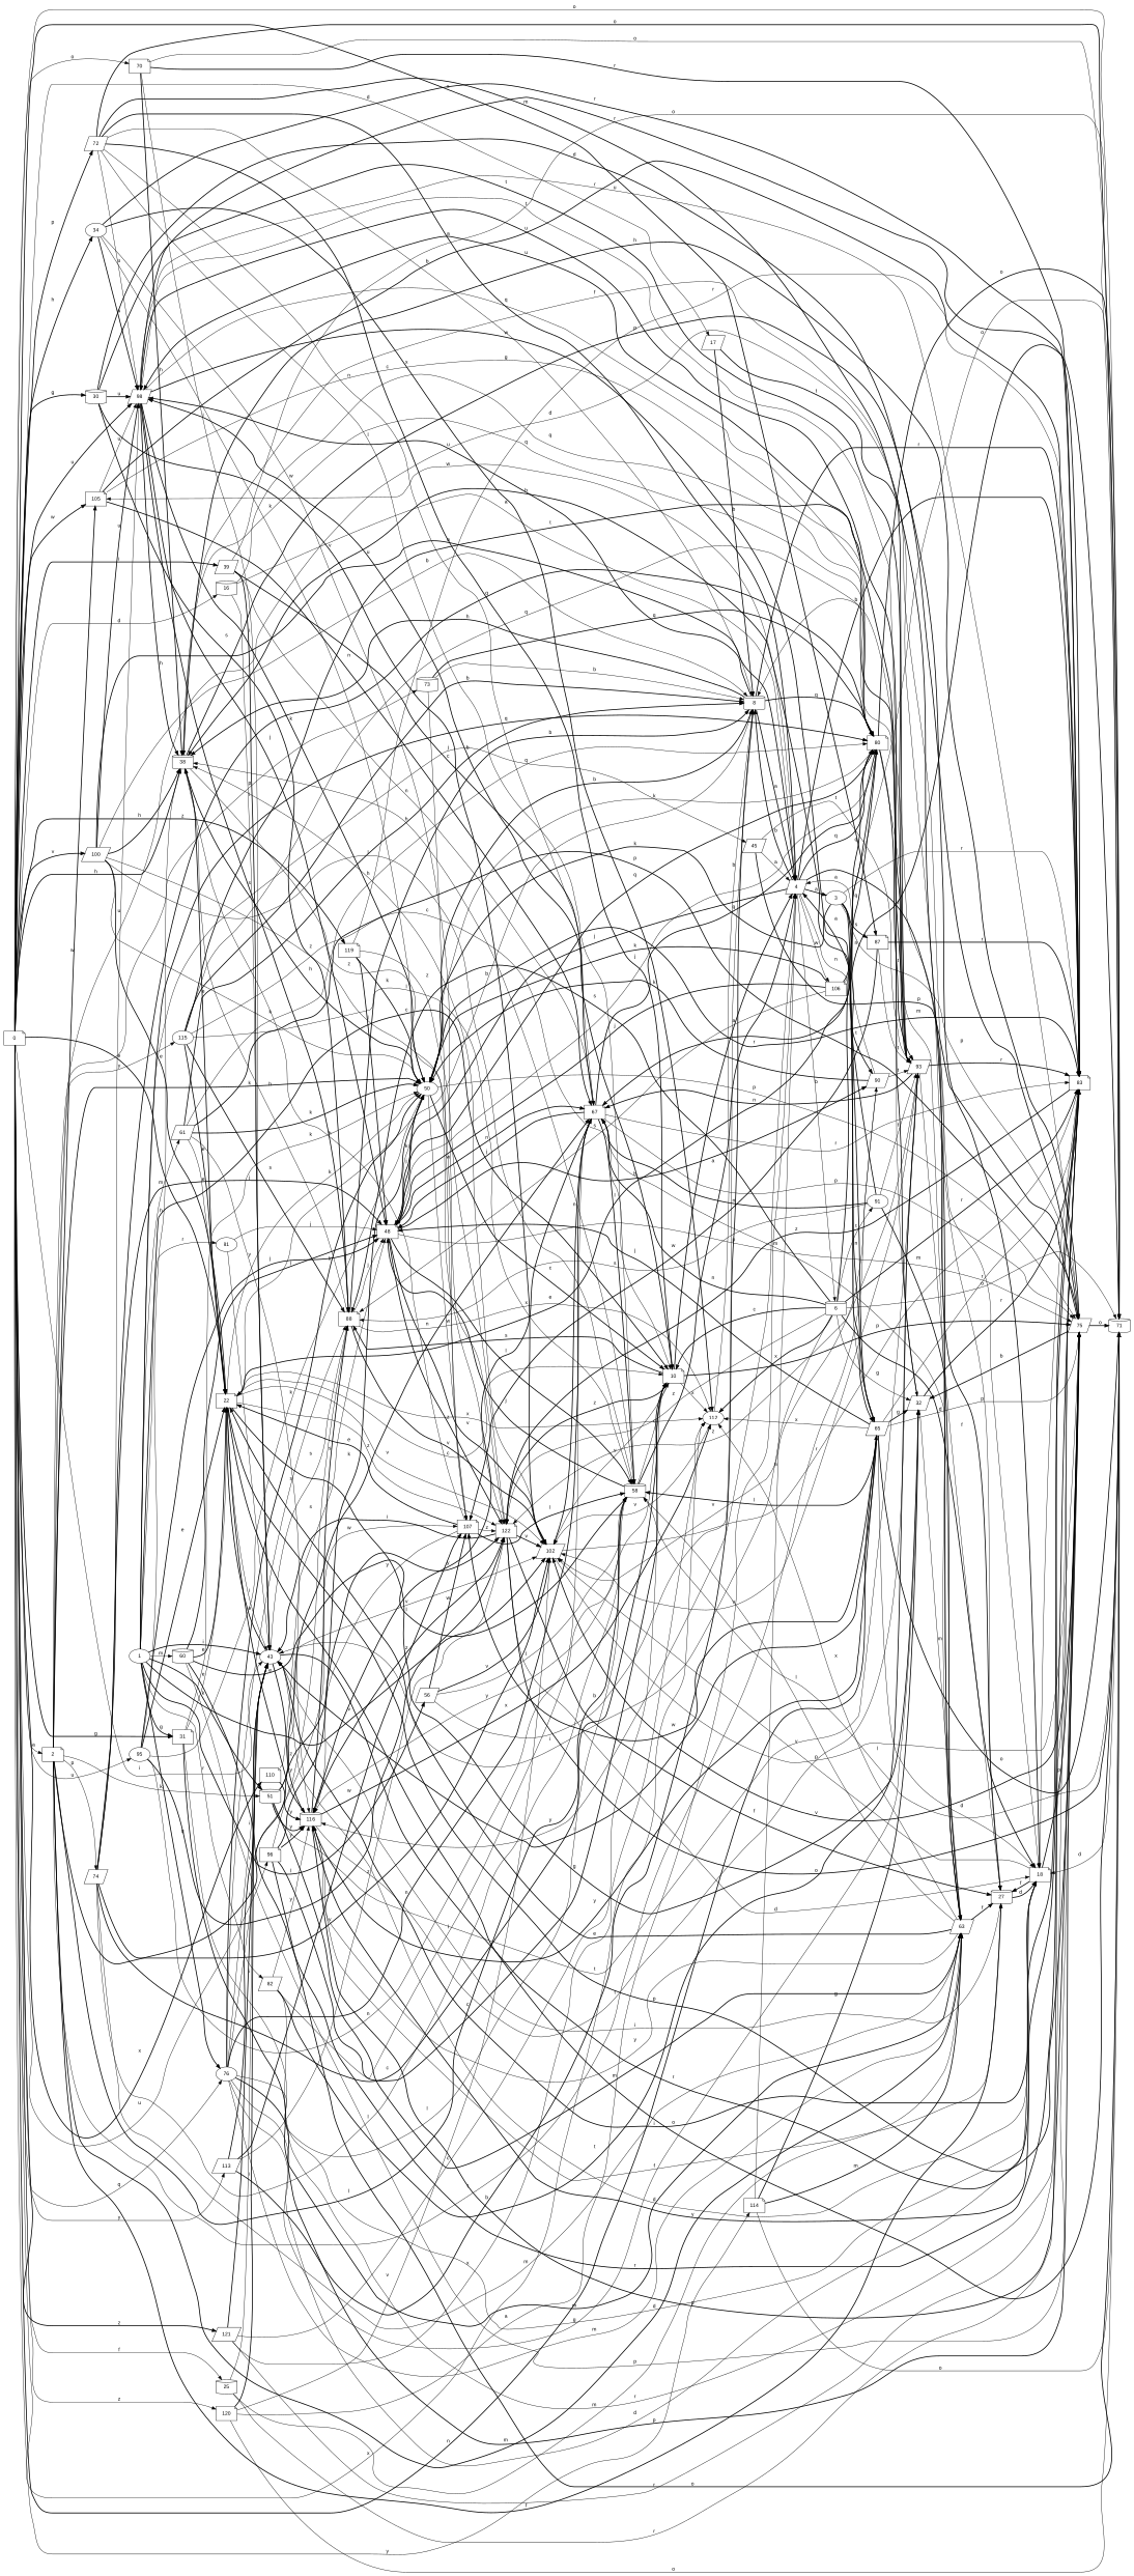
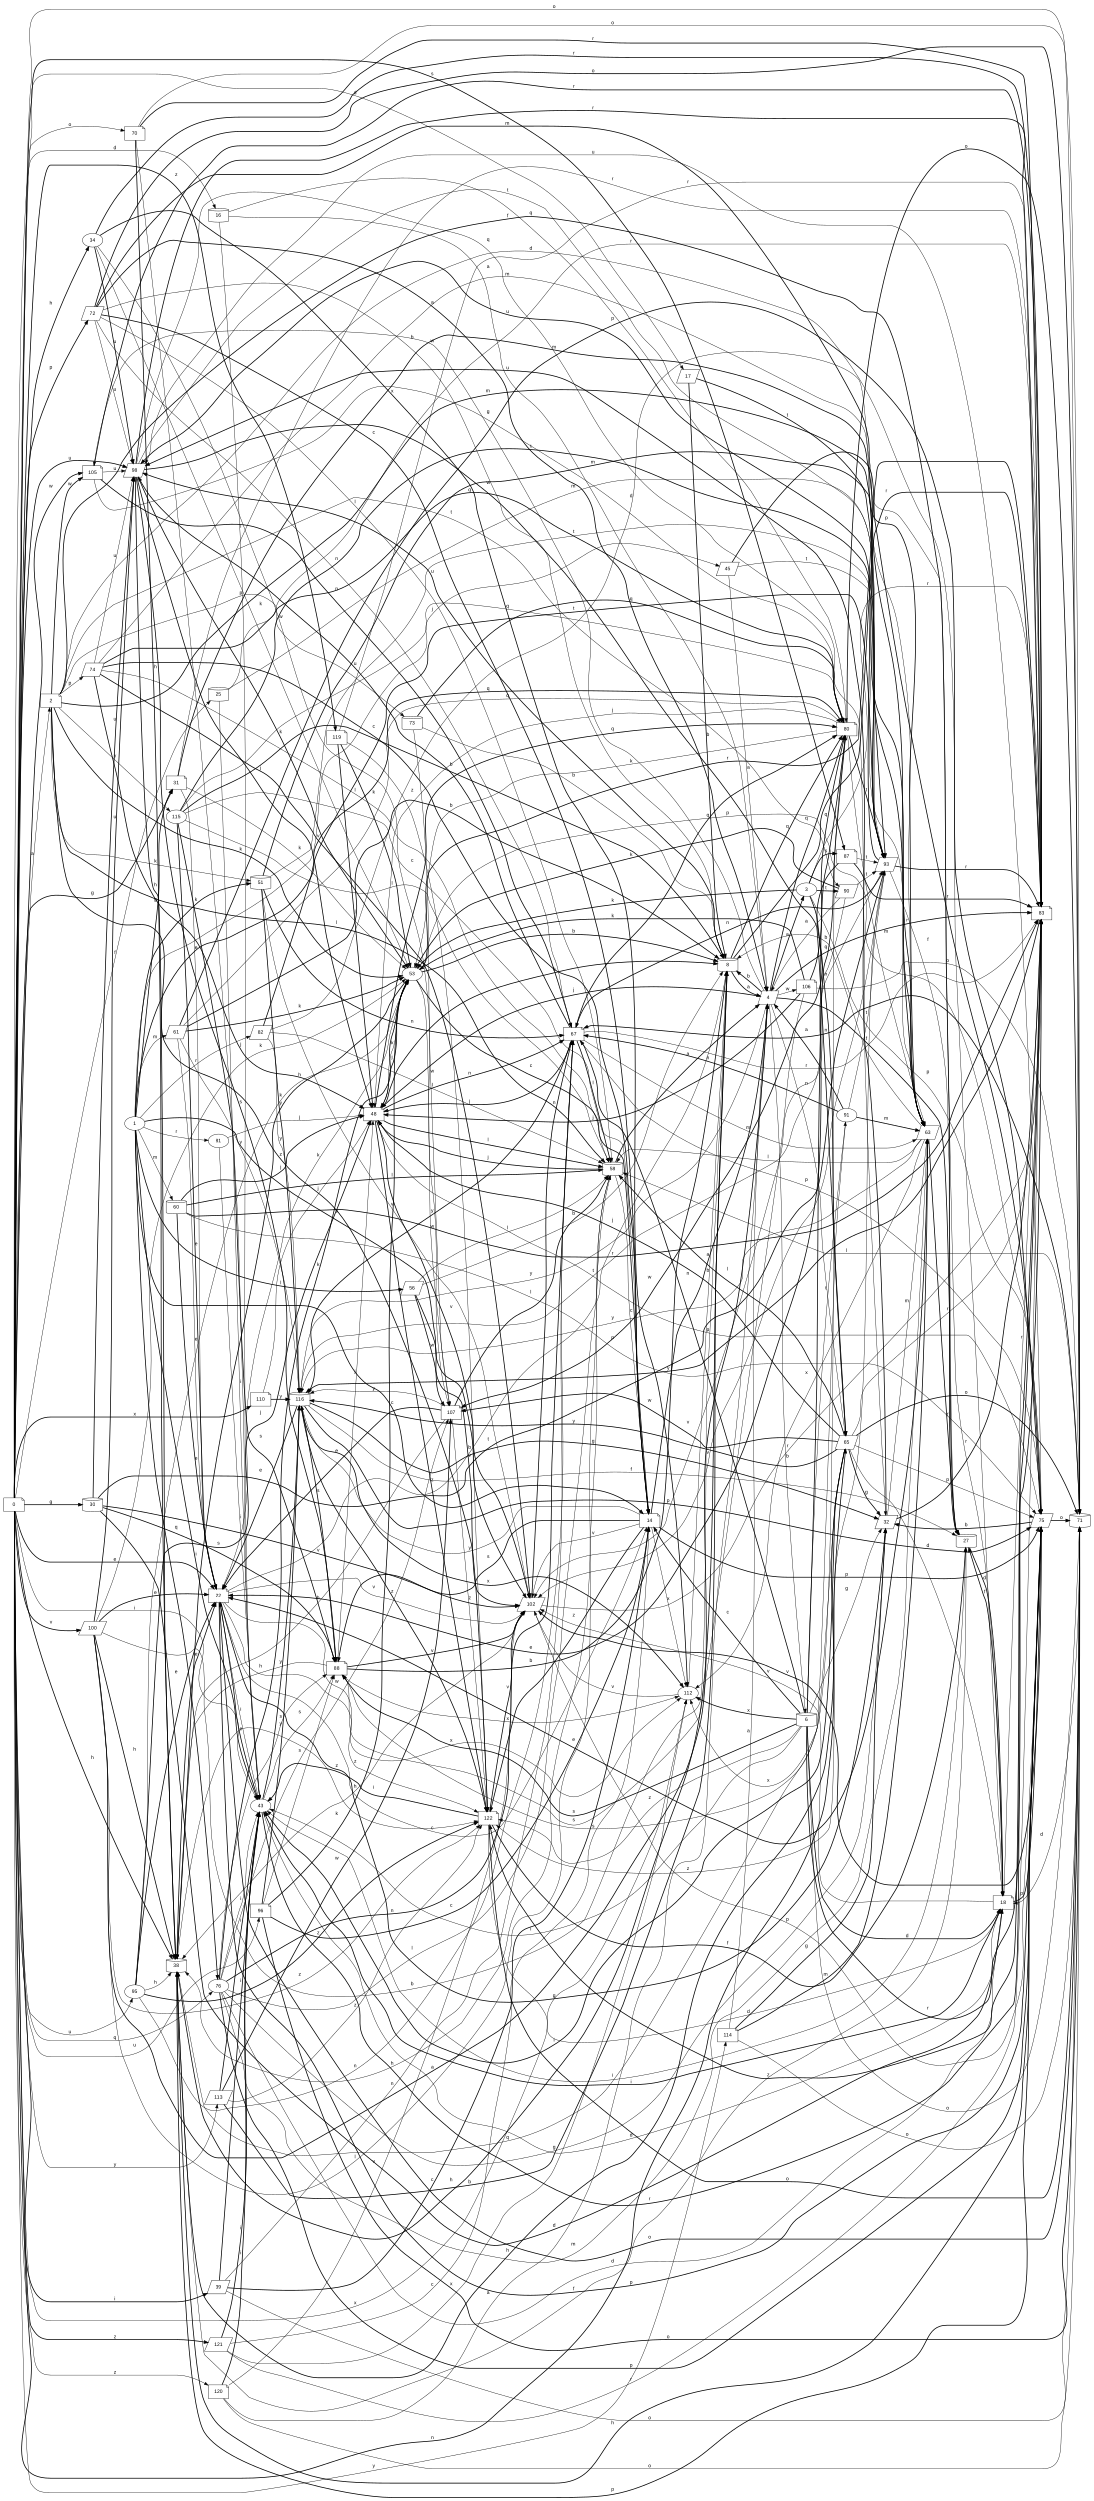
  strict digraph {
    fontname="Liberation Sans"
    rankdir=LR
    node [fontname="Liberation Sans" shape=note]
    edge [fontname="Liberation Sans" style=bold]
    0
    2
    16 [shape=cylinder]
    17 [shape=parallelogram]
    22
    25 [shape=cylinder]
    30 [shape=cylinder]
    31
    34 [shape=ellipse]
    38 [shape=cylinder]
    39 [shape=parallelogram]
    43 [shape=ellipse]
    65 [shape=parallelogram]
    70
    71 [shape=cylinder]
    72 [shape=parallelogram]
    76 [shape=ellipse]
    87
    95 [shape=ellipse]
    96
    98 [shape=parallelogram]
    100 [shape=parallelogram]
    105
    110
    112 [shape=ellipse]
    113 [shape=parallelogram]
    114
    119
    120
    121 [shape=parallelogram]
    51 [shape=cylinder]
    18
    27 [shape=cylinder]
-   53 [shape=ellipse label=50]
+   53 [shape=ellipse]
    58 [shape=cylinder]
    63 [shape=parallelogram]
    73 [shape=cylinder]
    74 [shape=parallelogram]
    90 [shape=parallelogram]
    115 [shape=ellipse]
    122
    80
    4 [shape=parallelogram]
    8 [shape=cylinder]
    93 [shape=parallelogram]
-   14 [label=10]
+   14
    102 [shape=parallelogram]
    75 [shape=parallelogram]
    32 [shape=parallelogram]
    83
    88
    107
    67
    116 [shape=cylinder]
    48
    1 [shape=ellipse]
    45 [shape=parallelogram]
    56 [shape=parallelogram]
    60 [shape=cylinder]
    61 [shape=parallelogram]
    81 [shape=ellipse]
    82 [shape=parallelogram]
    3 [shape=ellipse]
    6 [shape=cylinder]
    106
    91 [shape=ellipse]
    0 -> 2 [label=a style=solid]
    0 -> 16 [label=d style=solid]
    0 -> 17 [label=d style=solid]
    0 -> 22 [label=e]
    0 -> 25 [label=f style=solid]
    0 -> 30 [label=g]
    0 -> 31 [label=g]
    0 -> 34 [label=h]
    0 -> 38 [label=h]
    0 -> 39 [label=i]
    0 -> 43 [label=i style=solid]
    0 -> 65 [label=n]
    0 -> 70 [label=o style=solid]
    0 -> 71 [label=o style=solid]
    0 -> 72 [label=p]
    0 -> 76 [label=q style=solid]
    0 -> 87 [label=s]
    0 -> 95 [label=u style=solid]
    0 -> 96 [label=u style=solid]
    0 -> 98 [label=u]
    0 -> 100 [label=v]
    0 -> 105 [label=w]
    0 -> 110 [label=x]
    0 -> 112 [label=x style=solid]
    0 -> 113 [label=y style=solid]
    0 -> 114 [label=y style=solid]
    0 -> 119 [label=z]
    0 -> 120 [label=z style=solid]
    0 -> 121 [label=z]
    2 -> 105 [label=w]
    2 -> 51 [label=k style=solid]
    2 -> 18 [label=d style=solid]
    2 -> 27 [label=f]
    2 -> 53 [label=k]
    2 -> 58 [label=l]
    2 -> 63 [label=m]
    2 -> 73 [label=p style=solid]
    2 -> 74 [label=p style=solid]
    2 -> 90 [label=t style=solid]
    2 -> 115 [label=y style=solid]
    2 -> 122 [label=z]
    16 -> 43 [label=i style=solid]
    16 -> 80 [label=q style=solid]
    16 -> 4 [label=a style=solid]
    17 -> 8 [label=b]
    17 -> 93 [label=t]
    22 -> 43 [label=i style=solid]
    22 -> 71 [label=o]
    22 -> 112 [label=x style=solid]
    22 -> 53 [label=k style=solid]
    22 -> 122 [label=z style=solid]
    22 -> 8 [label=b style=solid]
    22 -> 14 [label=c style=solid]
    22 -> 102 [label=v style=solid]
    22 -> 75 [label=p]
    22 -> 32 [label=g]
    25 -> 43 [label=i style=solid]
    25 -> 63 [label=m style=solid]
    25 -> 83 [label=r style=solid]
    30 -> 98 [label=u]
    30 -> 18 [label=d]
    30 -> 93 [label=t]
    30 -> 102 [label=v]
    30 -> 88 [label=s]
    31 -> 22 [label=e style=solid]
    31 -> 53 [label=k style=solid]
    31 -> 63 [label=m]
    31 -> 83 [label=r style=solid]
    34 -> 98 [label=u]
    34 -> 112 [label=x]
    34 -> 53 [label=k style=solid]
    34 -> 83 [label=r]
    34 -> 107 [label=w style=solid]
    38 -> 22 [label=e]
    38 -> 27 [label=f style=solid]
    38 -> 122 [label=z style=solid]
-   38 -> 80 [label=q style=solid]
+   80 -> 38 [label=q style=solid]
    38 -> 75 [label=p]
    39 -> 43 [label=i]
    39 -> 71 [label=o style=solid]
    39 -> 14 [label=c]
    39 -> 67 [label=n style=solid]
    43 -> 22 [label=e]
    43 -> 18 [label=d style=solid]
    43 -> 83 [label=r]
    43 -> 88 [label=s style=solid]
    43 -> 116 [label=y]
    65 -> 38 [label=h]
    65 -> 43 [label=i]
    65 -> 71 [label=o]
    65 -> 112 [label=x style=solid]
    65 -> 18 [label=d style=solid]
    65 -> 58 [label=l]
    65 -> 75 [label=p style=solid]
    65 -> 32 [label=g]
    65 -> 83 [label=r style=solid]
    65 -> 107 [label=w]
    65 -> 116 [label=y]
    65 -> 48 [label=j]
    70 -> 38 [label=h]
    70 -> 43 [label=i style=solid]
    70 -> 71 [label=o style=solid]
    70 -> 83 [label=r]
    71 -> 18 [label=d style=solid]
    71 -> 58 [label=l style=solid]
    71 -> 67 [label=n]
    72 -> 71 [label=o]
    72 -> 98 [label=u style=solid]
    72 -> 58 [label=l style=solid]
    72 -> 63 [label=m]
    72 -> 4 [label=a]
    72 -> 8 [label=b style=solid]
    72 -> 14 [label=c]
    72 -> 67 [label=n style=solid]
    76 -> 43 [label=i style=solid]
    76 -> 18 [label=d style=solid]
    76 -> 53 [label=k]
    76 -> 58 [label=l style=solid]
    76 -> 63 [label=m style=solid]
    76 -> 75 [label=p]
    76 -> 32 [label=g style=solid]
    76 -> 88 [label=s style=solid]
    76 -> 107 [label=w style=solid]
    76 -> 67 [label=n]
    87 -> 93 [label=t style=solid]
    87 -> 83 [label=r]
    87 -> 107 [label=w]
    95 -> 22 [label=e]
    95 -> 38 [label=h style=solid]
    95 -> 53 [label=k style=solid]
    95 -> 122 [label=z]
    95 -> 67 [label=n style=solid]
    95 -> 48 [label=j]
    96 -> 71 [label=o]
    96 -> 53 [label=k]
    96 -> 14 [label=c]
    96 -> 88 [label=s style=solid]
    96 -> 116 [label=y]
    98 -> 38 [label=h]
    98 -> 65 [label=w]
    98 -> 53 [label=k]
    98 -> 80 [label=q style=solid]
    98 -> 93 [label=t style=solid]
    98 -> 83 [label=r]
    98 -> 88 [label=s]
    98 -> 48 [label=j]
    100 -> 22 [label=e]
    100 -> 38 [label=h]
    100 -> 98 [label=u]
    100 -> 53 [label=k style=solid]
    100 -> 58 [label=l style=solid]
    100 -> 122 [label=z style=solid]
    100 -> 4 [label=a]
    100 -> 8 [label=b style=solid]
    105 -> 98 [label=u style=solid]
    105 -> 32 [label=g style=solid]
    105 -> 83 [label=r]
    105 -> 67 [label=n]
    110 -> 116 [label=y]
    110 -> 48 [label=j style=solid]
    112 -> 8 [label=b style=solid]
    112 -> 102 [label=v style=solid]
    113 -> 43 [label=i]
    113 -> 122 [label=z style=solid]
    113 -> 8 [label=b]
    113 -> 107 [label=w]
    114 -> 71 [label=o style=solid]
    114 -> 63 [label=m]
    114 -> 4 [label=a style=solid]
    114 -> 32 [label=g]
    119 -> 53 [label=k]
    119 -> 122 [label=z style=solid]
    119 -> 83 [label=r style=solid]
    119 -> 48 [label=j]
    120 -> 43 [label=i]
    120 -> 71 [label=o style=solid]
    120 -> 4 [label=a style=solid]
    120 -> 102 [label=v style=solid]
    121 -> 43 [label=i]
    121 -> 112 [label=x style=solid]
    121 -> 14 [label=c style=solid]
    121 -> 83 [label=r style=solid]
    51 -> 63 [label=m]
    51 -> 93 [label=t style=solid]
    51 -> 102 [label=v style=solid]
    51 -> 67 [label=n]
    51 -> 116 [label=y]
    18 -> 43 [label=i]
    18 -> 27 [label=f]
    18 -> 102 [label=v style=solid]
    18 -> 75 [label=p]
    18 -> 83 [label=r style=solid]
    27 -> 43 [label=i style=solid]
    27 -> 18 [label=d]
    53 -> 38 [label=h]
    53 -> 8 [label=b]
    53 -> 14 [label=c]
    53 -> 75 [label=p style=solid]
    53 -> 83 [label=r]
    53 -> 107 [label=w style=solid]
    53 -> 48 [label=j]
    58 -> 38 [label=h style=solid]
    58 -> 4 [label=a]
    58 -> 14 [label=c style=solid]
    58 -> 48 [label=j]
    63 -> 22 [label=e]
    63 -> 112 [label=x style=solid]
    63 -> 27 [label=f]
    63 -> 58 [label=l style=solid]
    63 -> 8 [label=b style=solid]
    63 -> 116 [label=y style=solid]
    73 -> 80 [label=q]
    73 -> 8 [label=b style=solid]
    73 -> 107 [label=w style=solid]
    74 -> 98 [label=u style=solid]
    74 -> 58 [label=l style=solid]
    74 -> 63 [label=m style=solid]
    74 -> 80 [label=q]
    74 -> 14 [label=c]
    74 -> 102 [label=v]
    74 -> 48 [label=j]
    90 -> 53 [label=k]
    90 -> 4 [label=a style=solid]
    90 -> 93 [label=t style=solid]
    90 -> 102 [label=v style=solid]
    115 -> 22 [label=e]
    115 -> 58 [label=l style=solid]
    115 -> 80 [label=q style=solid]
    115 -> 8 [label=b]
    115 -> 93 [label=t]
    115 -> 14 [label=c style=solid]
    115 -> 88 [label=s]
    122 -> 43 [label=i]
    122 -> 71 [label=o]
    122 -> 18 [label=d style=solid]
    122 -> 27 [label=f]
    122 -> 102 [label=v]
    80 -> 22 [label=e]
    80 -> 71 [label=o]
    80 -> 53 [label=k style=solid]
    80 -> 63 [label=m style=solid]
    80 -> 93 [label=t]
    80 -> 48 [label=j style=solid]
    4 -> 65 [label=n style=solid]
    4 -> 105 [label=w style=solid]
    4 -> 27 [label=f]
    4 -> 80 [label=q]
    4 -> 8 [label=b]
    4 -> 83 [label=r]
    4 -> 116 [label=y style=solid]
    4 -> 48 [label=j]
    4 -> 3 [label=a]
    4 -> 6 [label=b style=solid]
    4 -> 106 [label=w style=solid]
    8 -> 38 [label=h]
    8 -> 98 [label=u]
    8 -> 80 [label=q]
    8 -> 4 [label=a]
    8 -> 83 [label=r]
    93 -> 98 [label=u]
    93 -> 27 [label=f style=solid]
    93 -> 122 [label=z style=solid]
    93 -> 102 [label=v style=solid]
    93 -> 83 [label=r]
    93 -> 67 [label=n]
    14 -> 112 [label=x style=solid]
    14 -> 122 [label=z]
    14 -> 4 [label=a]
    14 -> 102 [label=v style=solid]
    14 -> 75 [label=p]
    14 -> 88 [label=s]
    14 -> 116 [label=y style=solid]
    102 -> 38 [label=h style=solid]
    102 -> 75 [label=p style=solid]
    102 -> 83 [label=r style=solid]
    102 -> 67 [label=n]
    75 -> 38 [label=h]
    75 -> 71 [label=o]
    75 -> 98 [label=u style=solid]
    75 -> 102 [label=v]
    75 -> 32 [label=b]
    32 -> 98 [label=u]
    32 -> 63 [label=m style=solid]
    32 -> 83 [label=r]
    83 -> 122 [label=z]
    83 -> 116 [label=y]
    88 -> 38 [label=h style=solid]
    88 -> 112 [label=x style=solid]
    88 -> 8 [label=b]
    88 -> 102 [label=v]
    88 -> 48 [label=j style=solid]
    107 -> 22 [label=e]
    107 -> 38 [label=h style=solid]
    107 -> 58 [label=l]
    107 -> 122 [label=z style=solid]
    107 -> 116 [label=y style=solid]
    67 -> 98 [label=u]
    67 -> 58 [label=l]
    67 -> 63 [label=m style=solid]
    67 -> 80 [label=q]
    67 -> 75 [label=p style=solid]
    67 -> 83 [label=r style=solid]
    67 -> 116 [label=y]
    67 -> 48 [label=j]
    116 -> 22 [label=e]
    116 -> 112 [label=x]
    116 -> 27 [label=f style=solid]
    116 -> 122 [label=z]
    116 -> 93 [label=t style=solid]
    116 -> 75 [label=p]
+   116 -> 32 [label=g]
    116 -> 88 [label=s]
    48 -> 53 [label=k style=solid]
    48 -> 58 [label=l]
    48 -> 122 [label=z]
    48 -> 80 [label=q]
-   48 -> 90 [label=b]
+   48 -> 8 [label=b]
    48 -> 102 [label=v]
    48 -> 75 [label=p style=solid]
    48 -> 67 [label=n]
    1 -> 31 [label=g]
    1 -> 43 [label=i]
    1 -> 76 [label=q]
    1 -> 51 [label=k]
    1 -> 80 [label=q]
    1 -> 14 [label=c]
    1 -> 102 [label=v]
    1 -> 45 [label=j style=solid]
    1 -> 56 [label=l]
    1 -> 60 [label=m style=solid]
    1 -> 61 [label=m style=solid]
    1 -> 81 [label=r style=solid]
    1 -> 82 [label=r style=solid]
    45 -> 4 [label=a style=solid]
    45 -> 93 [label=t style=solid]
    45 -> 75 [label=p]
    56 -> 58 [label=l style=solid]
    56 -> 8 [label=b style=solid]
    56 -> 102 [label=v]
    56 -> 107 [label=w]
    60 -> 22 [label=e]
    60 -> 58 [label=l]
    60 -> 75 [label=p style=solid]
    60 -> 83 [label=r]
    60 -> 48 [label=j]
    61 -> 22 [label=e style=solid]
    61 -> 53 [label=k]
    61 -> 80 [label=q style=solid]
    61 -> 8 [label=b]
    61 -> 75 [label=p]
    61 -> 116 [label=y style=solid]
    81 -> 43 [label=i style=solid]
    81 -> 48 [label=j style=solid]
    82 -> 18 [label=d style=solid]
    82 -> 58 [label=l style=solid]
    82 -> 93 [label=t]
    82 -> 116 [label=y style=solid]
    3 -> 65 [label=n]
    3 -> 87 [label=s]
    3 -> 53 [label=k]
    3 -> 90 [label=t]
    3 -> 75 [label=p style=solid]
    3 -> 83 [label=r style=solid]
    6 -> 43 [label=i style=solid]
    6 -> 71 [label=o style=solid]
    6 -> 112 [label=x]
    6 -> 18 [label=d]
    6 -> 122 [label=z style=solid]
    6 -> 80 [label=q]
    6 -> 14 [label=c]
    6 -> 32 [label=g style=solid]
    6 -> 83 [label=r]
    6 -> 88 [label=s]
    6 -> 67 [label=n]
    6 -> 91 [label=t style=solid]
    106 -> 71 [label=o style=solid]
    106 -> 53 [label=k]
    106 -> 80 [label=q]
    106 -> 88 [label=s style=solid]
    106 -> 48 [label=j]
    91 -> 63 [label=m]
    91 -> 4 [label=a]
    91 -> 93 [label=t style=solid]
    91 -> 88 [label=s style=solid]
    91 -> 67 [label=n]
  }
